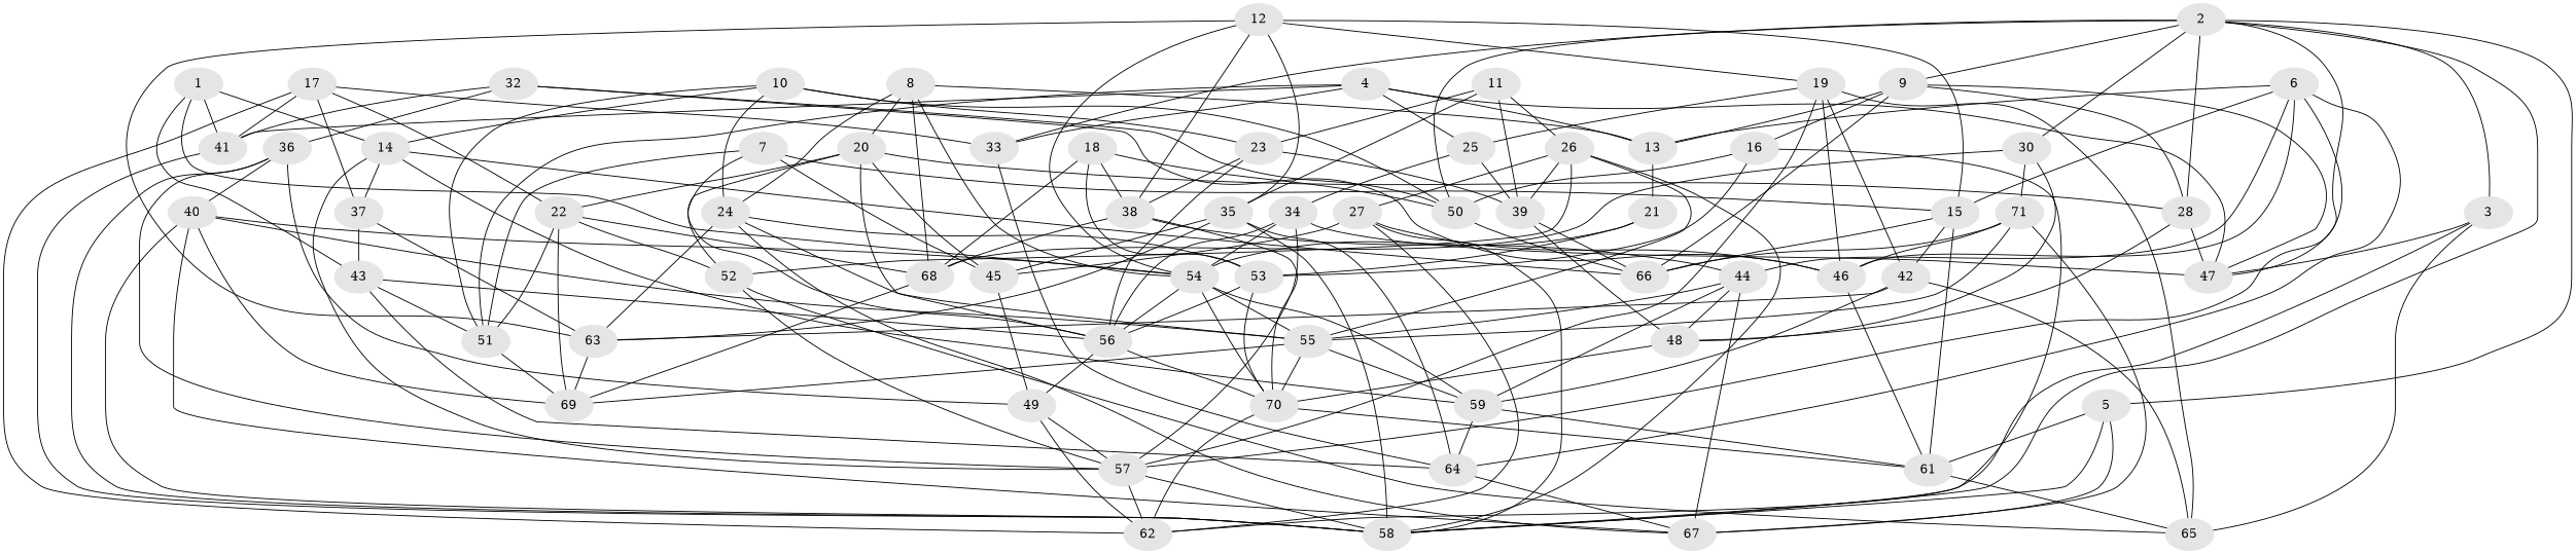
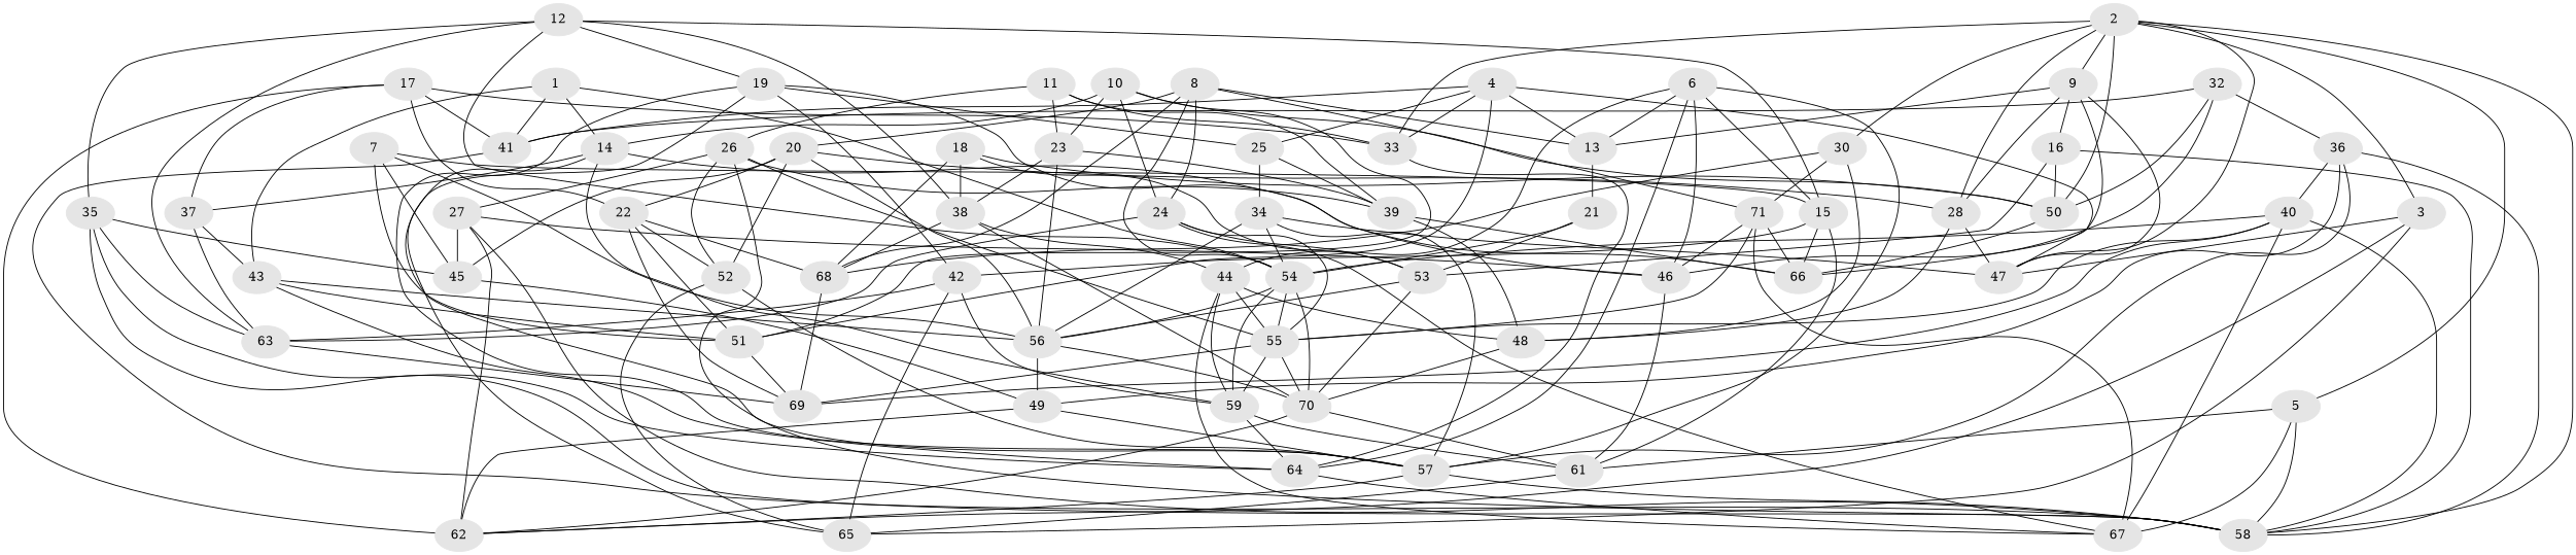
  graph {
    node [color=gray90 style=filled]
    edge [weight=1.0]
    1
    14
    41
    43
    54
    57
    66
    37
    59
    58
    51
    64
    56
    55
    n15 [label=70]
    2
    3
    5
    9
    28
    30
    33
    47
    50
    62
    65
    61
    67
    13
    16
    48
    n32 [label=71]
    68
    4
    25
    21
    39
    34
    69
    6
    15
    44
    46
    42
    7
    45
    49
    8
    20
    24
    22
    52
    63
    53
    10
    23
    38
    11
    26
    35
    27
    12
    19
    17
    18
    32
    36
    40
    1 -- 14
    1 -- 41
    1 -- 43
    1 -- 54
    14 -- 57
    14 -- 66
    14 -- 37
    14 -- 59
    41 -- 58
    43 -- 51
    43 -- 64
    43 -- 56
    54 -- 59
    54 -- 56
    54 -- 55
    54 -- n15
    57 -- 58
    57 -- 62
    37 -- 43
    37 -- 63
    59 -- 64
    59 -- 61
    51 -- 69
    64 -- 67
    56 -- n15
    56 -- 49
    55 -- 59 [weight=2.0]
    55 -- n15
    55 -- 69
    n15 -- 62
    n15 -- 61
    2 -- 58
    2 -- 3
    2 -- 5
    2 -- 9
    2 -- 28 [weight=2.0]
    2 -- 30
    2 -- 33
    2 -- 47
    2 -- 50
    3 -- 47
    3 -- 62
    3 -- 65
    5 -- 58
    5 -- 61
    5 -- 67
    9 -- 66
    9 -- 28
    9 -- 47
    9 -- 13
    9 -- 16
    28 -- 47
    28 -- 48
    30 -- 48
    30 -- n32
    30 -- 68
    33 -- 64
    50 -- 66
    61 -- 65
    13 -- 21 [weight=2.0]
    16 -- 58
    16 -- 50
    16 -- 53
    48 -- n15
    n32 -- 66
    n32 -- 55
    n32 -- 67
    n32 -- 46
    68 -- 69
    4 -- 41
    4 -- 51
    4 -- 33
    4 -- 47
    4 -- 13
    4 -- 25
    25 -- 39
    25 -- 34
    21 -- 54
    21 -- 53
    39 -- 66
    39 -- 48
    34 -- 54
    34 -- 57 [weight=2.0]
    34 -- 56
    34 -- 47
    6 -- 57
    6 -- 64
    6 -- 13
    6 -- 15
    6 -- 44
    6 -- 46
    15 -- 66
    15 -- 61
    15 -- 42
    44 -- 59
    44 -- 55
    44 -- 67
    44 -- 48
    46 -- 61
    42 -- 59
    42 -- 65 [weight=2.0]
    42 -- 63
    7 -- 51
    7 -- 56
    7 -- 15
    7 -- 45
    45 -- 49
    49 -- 57
    49 -- 62
    8 -- 54
    8 -- 13
+   8 -- n32
    8 -- 68
    8 -- 20
    8 -- 24
    20 -- 56
    20 -- 28
    20 -- 45
    20 -- 22
    20 -- 52
    24 -- 55
    24 -- 67
    24 -- 63
    24 -- 53
    22 -- 51
    22 -- 68
    22 -- 69
    22 -- 52
    52 -- 57
    52 -- 65
    63 -- 69
    53 -- 56
    53 -- n15
    10 -- 14
    10 -- 51
    10 -- 50
    10 -- 24
    10 -- 23 [weight=2.0]
    23 -- 56
    23 -- 39
    23 -- 38
    38 -- n15
    38 -- 68
    38 -- 44
    11 -- 39
    11 -- 23
    11 -- 26
-   11 -- 35
+   11 -- 33
    26 -- 58
    26 -- 55
    26 -- 39
    26 -- 52
    26 -- 27
    35 -- 58
    35 -- 64
    35 -- 45
    35 -- 63
    27 -- 58
    27 -- 62
    27 -- 46
    27 -- 45 [weight=2.0]
    12 -- 54
    12 -- 15
    12 -- 63
    12 -- 38
    12 -- 35
    12 -- 19
    19 -- 57
    19 -- 65
    19 -- 25
    19 -- 46
    19 -- 42
    17 -- 41 [weight=2.0]
    17 -- 37
    17 -- 33
    17 -- 62
    17 -- 22
    18 -- 50
    18 -- 68
    18 -- 53
    18 -- 38
    32 -- 41
    32 -- 50
    32 -- 46
    32 -- 36
    36 -- 57
    36 -- 58
    36 -- 49 [weight=2.0]
    36 -- 40
    40 -- 54
    40 -- 58
    40 -- 55
    40 -- 67
    40 -- 69
  }
